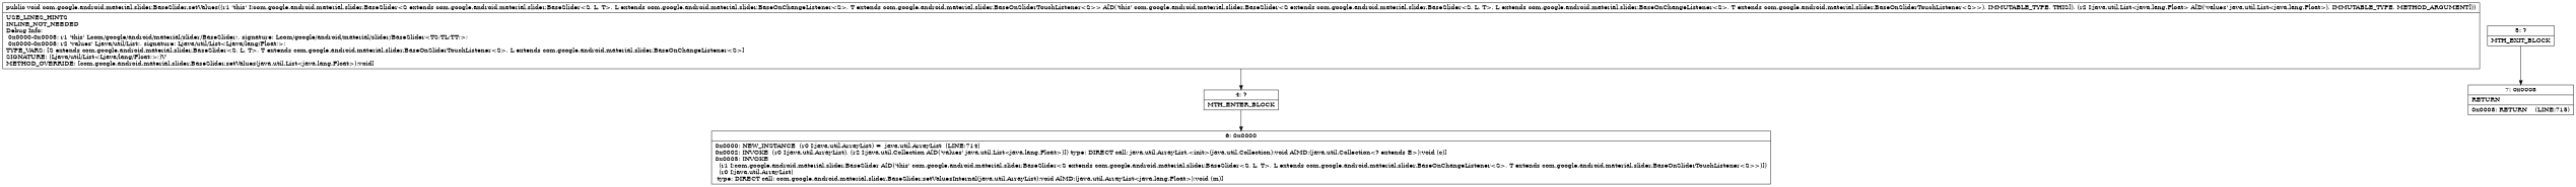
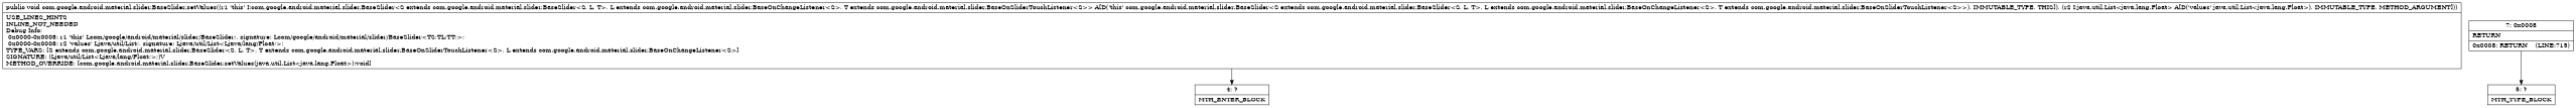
  digraph {
    node [shape=record]
    n1 [label="{4\:\ ?|MTH_ENTER_BLOCK\l}"]
-   n2 [label="{6\:\ 0x0000|0x0000: NEW_INSTANCE  (r0 I:java.util.ArrayList) =  java.util.ArrayList  (LINE:714)\l0x0002: INVOKE  (r0 I:java.util.ArrayList), (r2 I:java.util.Collection A[D('values' java.util.List\<java.lang.Float\>)]) type: DIRECT call: java.util.ArrayList.\<init\>(java.util.Collection):void A[MD:(java.util.Collection\<? extends E\>):void (c)]\l0x0005: INVOKE  \l  (r1 I:com.google.android.material.slider.BaseSlider A[D('this' com.google.android.material.slider.BaseSlider\<S extends com.google.android.material.slider.BaseSlider\<S, L, T\>, L extends com.google.android.material.slider.BaseOnChangeListener\<S\>, T extends com.google.android.material.slider.BaseOnSliderTouchListener\<S\>\>)])\l  (r0 I:java.util.ArrayList)\l type: DIRECT call: com.google.android.material.slider.BaseSlider.setValuesInternal(java.util.ArrayList):void A[MD:(java.util.ArrayList\<java.lang.Float\>):void (m)]\l}"]
    n3 [label="{7\:\ 0x0008|RETURN\l|0x0008: RETURN    (LINE:715)\l}"]
-   n4 [label="{5\:\ ?|MTH_EXIT_BLOCK\l}"]
+   n4 [label="{5\:\ ?|MTH_TYPE_BLOCK\l}"]
    n5 [label="{public void com.google.android.material.slider.BaseSlider.setValues((r1 'this' I:com.google.android.material.slider.BaseSlider\<S extends com.google.android.material.slider.BaseSlider\<S, L, T\>, L extends com.google.android.material.slider.BaseOnChangeListener\<S\>, T extends com.google.android.material.slider.BaseOnSliderTouchListener\<S\>\> A[D('this' com.google.android.material.slider.BaseSlider\<S extends com.google.android.material.slider.BaseSlider\<S, L, T\>, L extends com.google.android.material.slider.BaseOnChangeListener\<S\>, T extends com.google.android.material.slider.BaseOnSliderTouchListener\<S\>\>), IMMUTABLE_TYPE, THIS]), (r2 I:java.util.List\<java.lang.Float\> A[D('values' java.util.List\<java.lang.Float\>), IMMUTABLE_TYPE, METHOD_ARGUMENT]))  | USE_LINES_HINTS\lINLINE_NOT_NEEDED\lDebug Info:\l  0x0000\-0x0008: r1 'this' Lcom\/google\/android\/material\/slider\/BaseSlider;, signature: Lcom\/google\/android\/material\/slider\/BaseSlider\<TS;TL;TT;\>;\l  0x0000\-0x0008: r2 'values' Ljava\/util\/List;, signature: Ljava\/util\/List\<Ljava\/lang\/Float;\>;\lTYPE_VARS: [S extends com.google.android.material.slider.BaseSlider\<S, L, T\>, T extends com.google.android.material.slider.BaseOnSliderTouchListener\<S\>, L extends com.google.android.material.slider.BaseOnChangeListener\<S\>]\lSIGNATURE: (Ljava\/util\/List\<Ljava\/lang\/Float;\>;)V\lMETHOD_OVERRIDE: [com.google.android.material.slider.BaseSlider.setValues(java.util.List\<java.lang.Float\>):void]\l}"]
-   n1 -> n2
-   n4 -> n3
+   n3 -> n4
    n5 -> n1
  }
